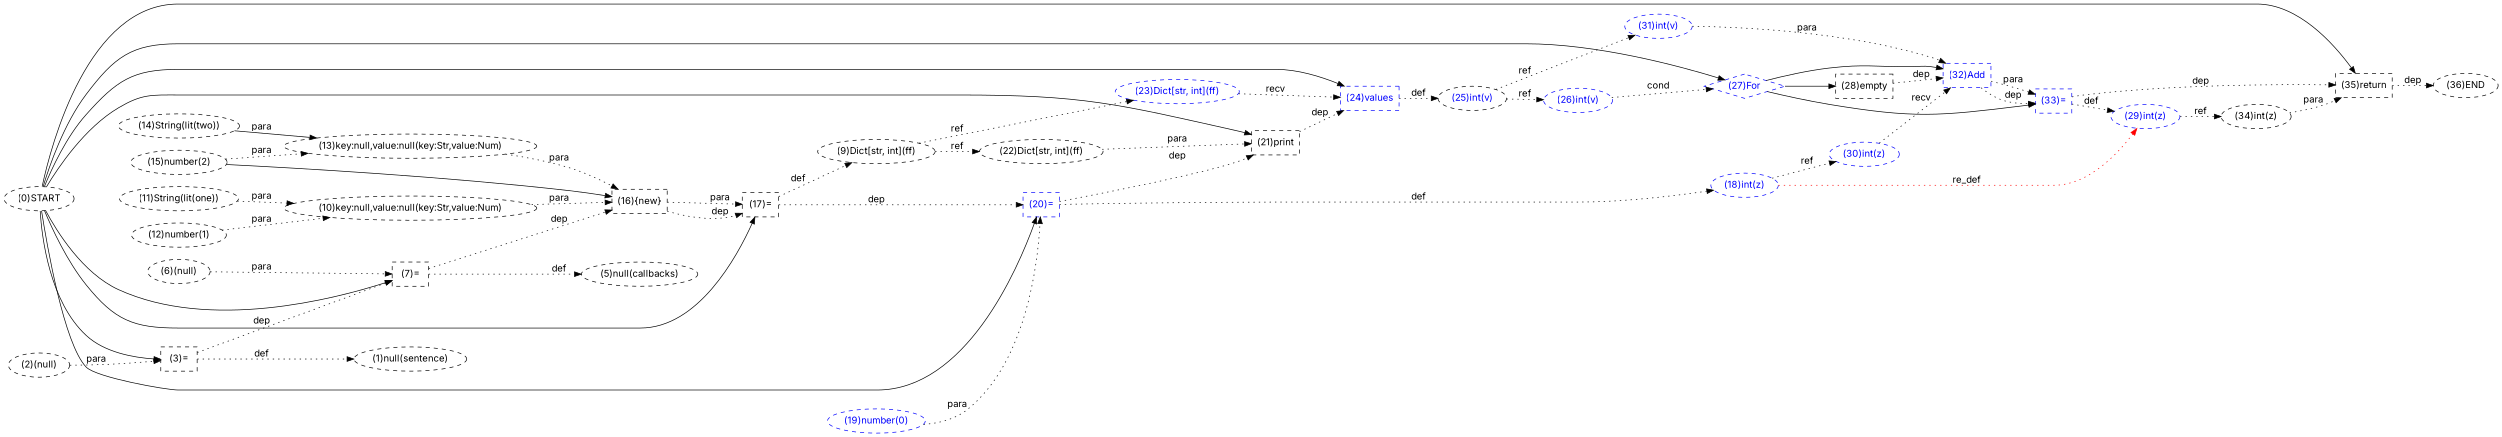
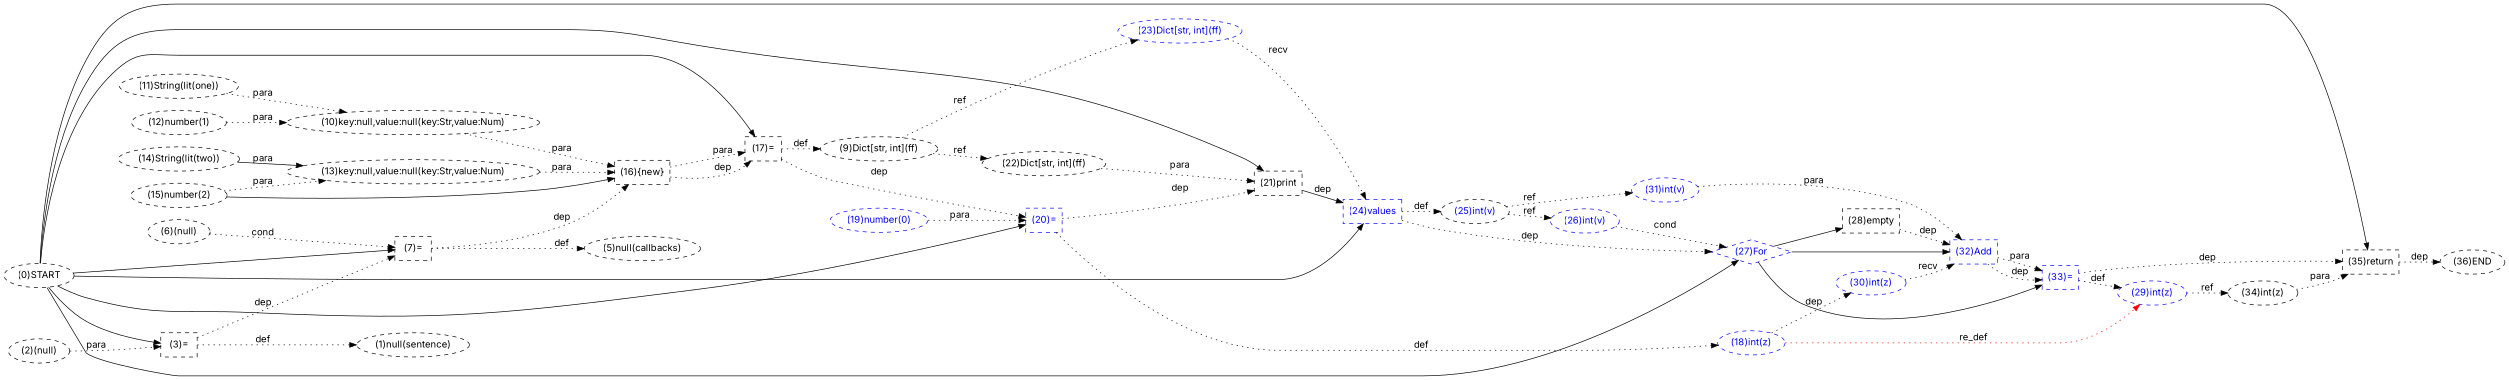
  digraph {
    fontname=Inter
    rankdir=LR
    node [fontname=Inter shape=ellipse style=dashed]
    edge [fontname=Inter style=dotted]
    n1 [color=blue fontcolor=blue label="(32)Add" shape=box]
    n2 [color=blue fontcolor=blue label="(33)=" shape=box]
    n3 [color=blue fontcolor=blue label="(29)int(z)"]
    n4 [label="(35)return" shape=box]
    n5 [label="(34)int(z)"]
    n6 [label="(16){new}" shape=box]
    n7 [label="(17)=" shape=box]
    n8 [label="(9)Dict[str, int](ff)"]
    n9 [color=blue fontcolor=blue label="(20)=" shape=box]
    n10 [label="(15)number(2)"]
    n11 [label="(13)key:null,value:null(key:Str,value:Num)"]
    n12 [label="(10)key:null,value:null(key:Str,value:Num)"]
    n13 [label="(21)print" shape=box]
    n14 [color=blue fontcolor=blue label="(24)values" shape=box]
    n15 [color=blue fontcolor=blue label="(27)For" shape=diamond]
    n16 [color=black fontcolor=blue label="(25)int(v)"]
    n17 [label="(36)END" shape=""]
    n18 [label="(6)(null)"]
    n19 [label="(7)=" shape=box]
    n20 [label="(5)null(callbacks)"]
    n21 [label="(22)Dict[str, int](ff)"]
    n22 [color=blue fontcolor=blue label="(23)Dict[str, int](ff)"]
    n23 [color=blue fontcolor=blue label="(19)number(0)"]
    n24 [color=blue fontcolor=blue label="(18)int(z)"]
    n25 [color=blue fontcolor=blue label="(30)int(z)"]
    n26 [label="(12)number(1)"]
    n27 [label="(0)START" shape=""]
    n28 [label="(3)=" shape=box]
    n29 [label="(1)null(sentence)"]
    n30 [label="(28)empty" shape=box]
    n31 [color=blue fontcolor=blue label="(26)int(v)"]
    n32 [color=blue fontcolor=blue label="(31)int(v)"]
    n33 [label="(14)String(lit(two))"]
    n34 [label="(2)(null)"]
    n35 [label="(11)String(lit(one))"]
    n1 -> n2 [label=dep]
    n1 -> n2 [label=para]
    n2 -> n3 [label=def]
    n2 -> n4 [label=dep]
    n3 -> n5 [label=ref]
    n4 -> n17 [label=dep]
    n5 -> n4 [label=para]
    n6 -> n7 [label=dep]
    n6 -> n7 [label=para]
    n7 -> n8 [label=def]
    n7 -> n9 [label=dep]
    n8 -> n21 [label=ref]
    n8 -> n22 [label=ref]
    n9 -> n13 [label=dep]
    n9 -> n24 [label=def]
    n10 -> n6 [style=solid]
    n10 -> n11 [label=para]
    n11 -> n6 [label=para]
    n12 -> n6 [label=para]
-   n13 -> n14 [label=dep]
+   n13 -> n14 [label=dep style=solid]
+   n14 -> n15 [label=dep]
    n14 -> n16 [label=def]
    n15 -> n1 [style=solid]
    n15 -> n2 [style=solid]
    n15 -> n30 [style=solid]
    n16 -> n31 [label=ref]
    n16 -> n32 [label=ref]
-   n18 -> n19 [label=para]
+   n18 -> n19 [label=cond]
    n19 -> n6 [label=dep]
    n19 -> n20 [label=def]
    n21 -> n13 [label=para]
    n22 -> n14 [label=recv]
    n23 -> n9 [label=para]
    n24 -> n3 [color=red label=re_def]
-   n24 -> n25 [label=ref]
+   n24 -> n25 [label=dep]
    n25 -> n1 [label=recv]
    n26 -> n12 [label=para]
    n27 -> n4 [style=solid]
    n27 -> n7 [style=solid]
    n27 -> n9 [style=solid]
    n27 -> n13 [style=solid]
    n27 -> n14 [style=solid]
    n27 -> n15 [style=solid]
    n27 -> n19 [style=solid]
    n27 -> n28 [style=solid]
    n28 -> n19 [label=dep]
    n28 -> n29 [label=def]
    n30 -> n1 [label=dep]
    n31 -> n15 [label=cond]
    n32 -> n1 [label=para]
    n33 -> n11 [label=para style=solid]
    n34 -> n28 [label=para]
    n35 -> n12 [label=para]
  }
